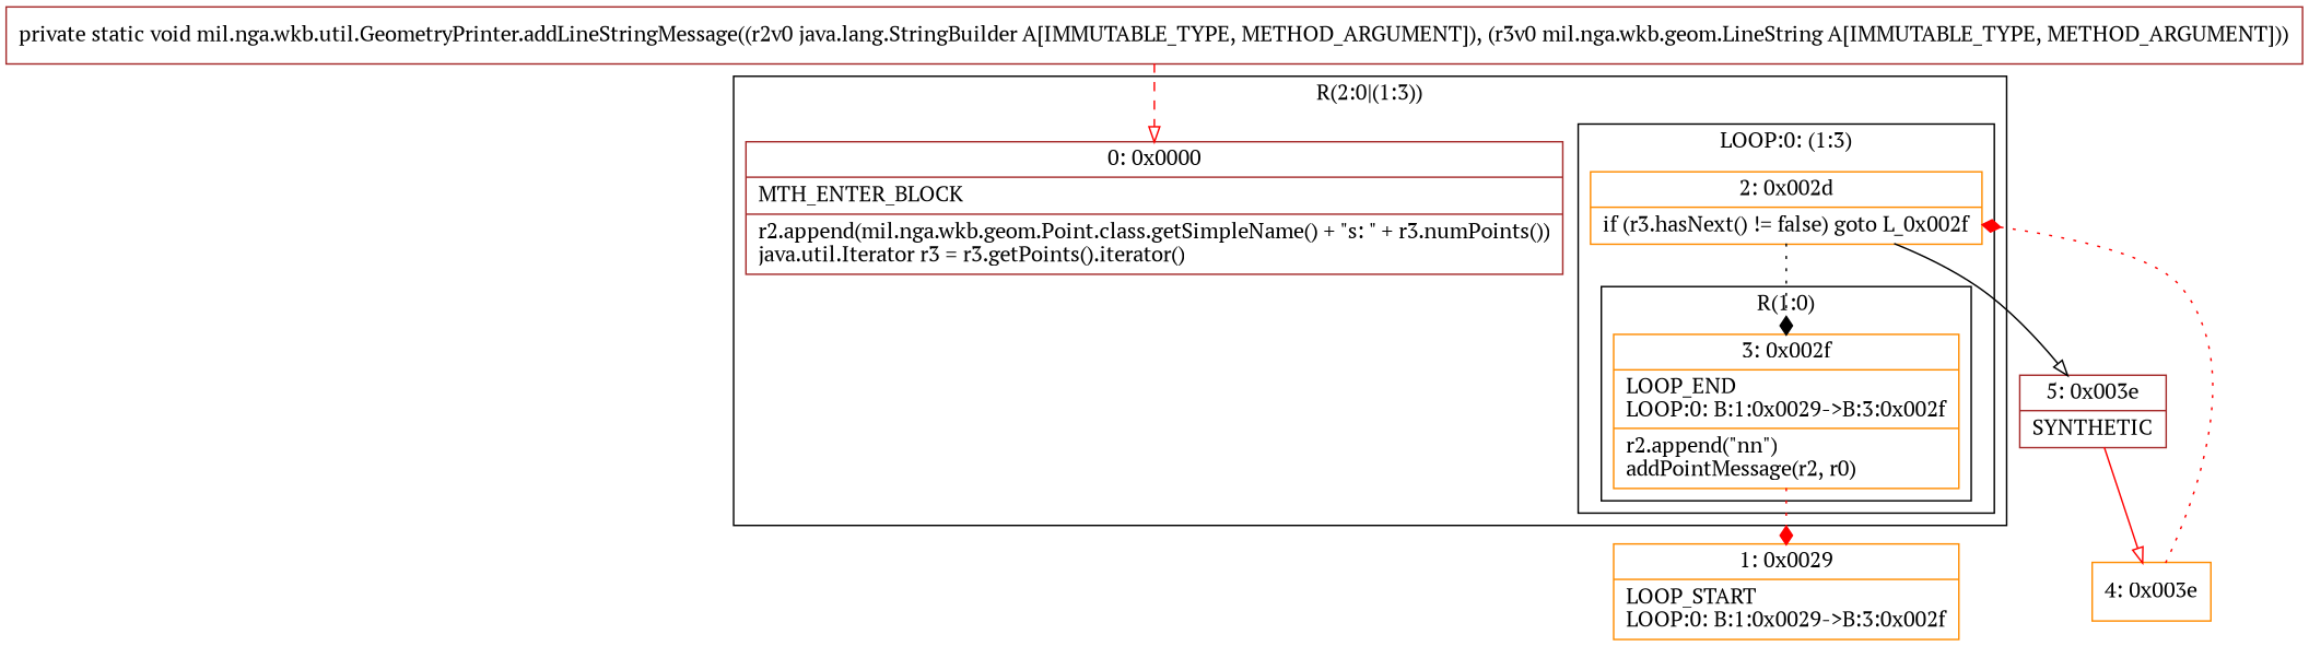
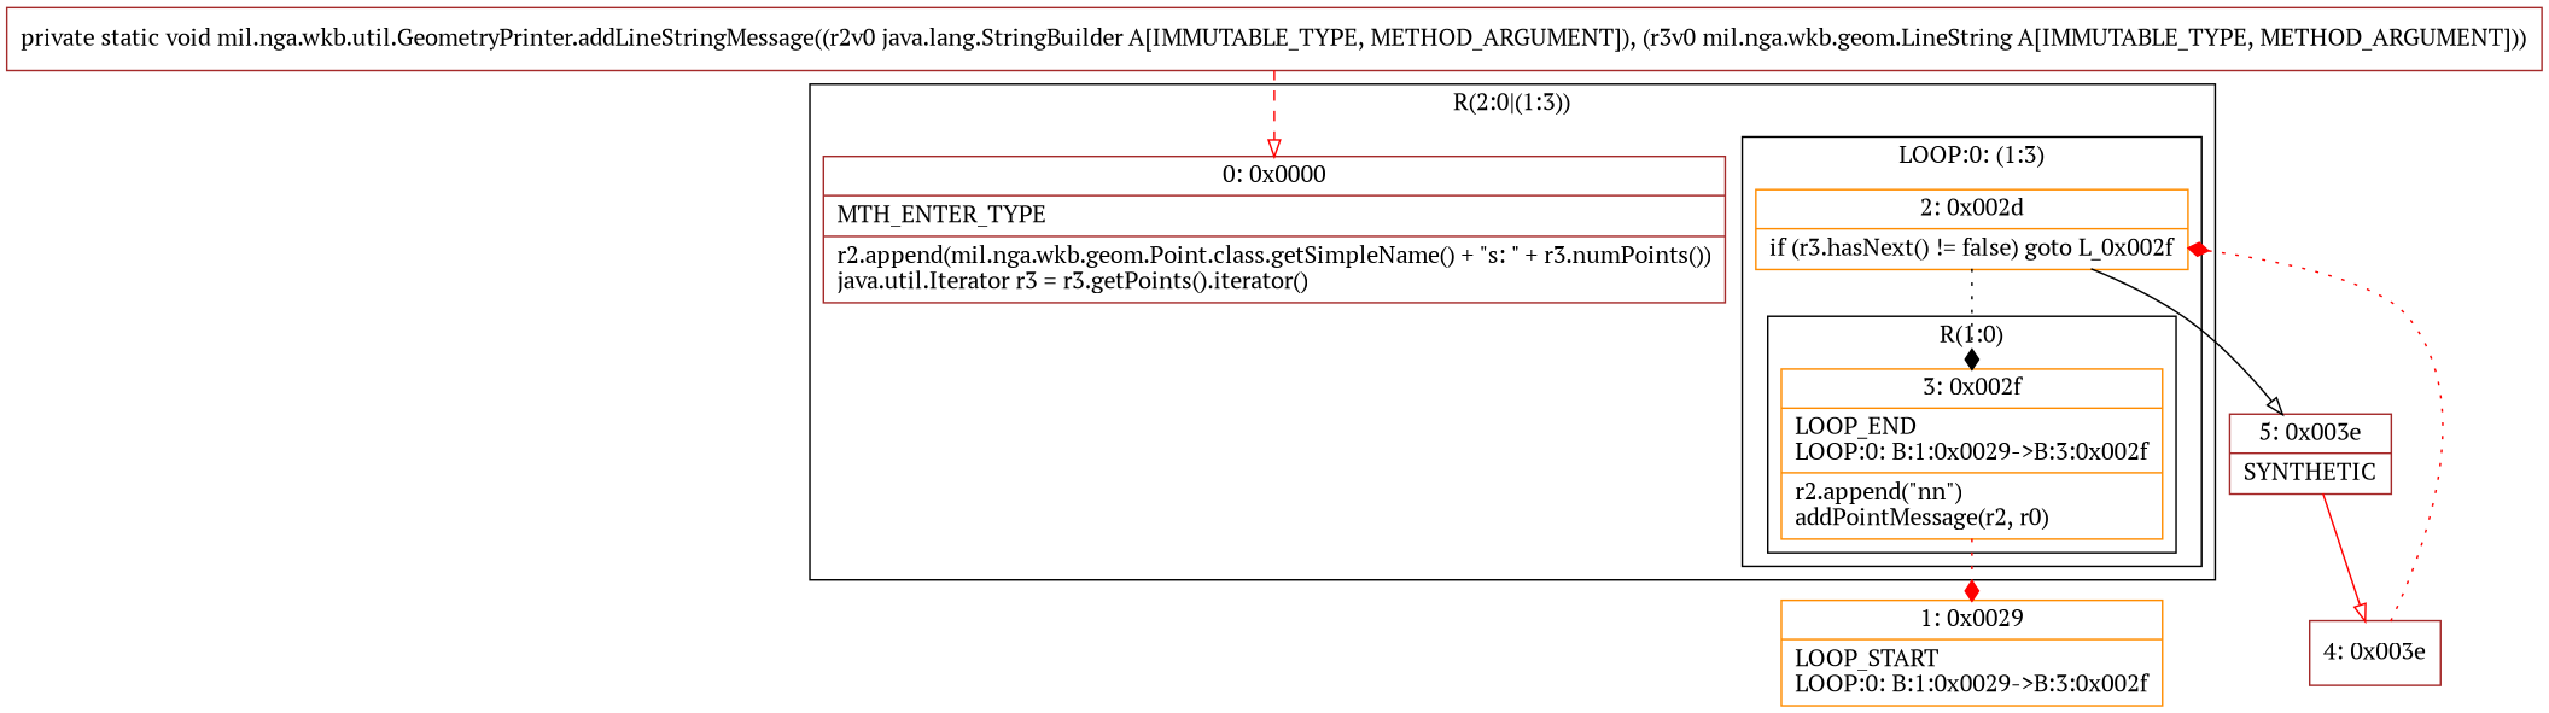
  digraph {
    fontname="PT Serif"
    node [color=brown fontname="PT Serif" shape=record]
    edge [arrowhead=diamond color=red fontname="PT Serif" style=dotted]
    n1 [color=darkorange label="{3\:\ 0x002f|LOOP_END\lLOOP:0: B:1:0x0029\-\>B:3:0x002f\l|r2.append(\"nn\")\laddPointMessage(r2, r0)\l}"]
    n2 [color=darkorange label="{2\:\ 0x002d|if (r3.hasNext() != false) goto L_0x002f\l}"]
-   n3 [label="{0\:\ 0x0000|MTH_ENTER_BLOCK\l|r2.append(mil.nga.wkb.geom.Point.class.getSimpleName() + \"s: \" + r3.numPoints())\ljava.util.Iterator r3 = r3.getPoints().iterator()\l}"]
+   n3 [label="{0\:\ 0x0000|MTH_ENTER_TYPE\l|r2.append(mil.nga.wkb.geom.Point.class.getSimpleName() + \"s: \" + r3.numPoints())\ljava.util.Iterator r3 = r3.getPoints().iterator()\l}"]
    n4 [color=darkorange label="{1\:\ 0x0029|LOOP_START\lLOOP:0: B:1:0x0029\-\>B:3:0x002f\l}"]
    n5 [label="{5\:\ 0x003e|SYNTHETIC\l}"]
-   n6 [color=darkorange label="{4\:\ 0x003e}"]
+   n6 [label="{4\:\ 0x003e}"]
    n7 [label="{private static void mil.nga.wkb.util.GeometryPrinter.addLineStringMessage((r2v0 java.lang.StringBuilder A[IMMUTABLE_TYPE, METHOD_ARGUMENT]), (r3v0 mil.nga.wkb.geom.LineString A[IMMUTABLE_TYPE, METHOD_ARGUMENT])) }"]
    subgraph cluster_1 {
      label="R(2:0|(1:3))"
      n3
      subgraph cluster_2 {
        label="LOOP:0: (1:3)"
        n2
        subgraph cluster_3 {
          label="R(1:0)"
          n1
        }
      }
    }
    n1 -> n4
    n2 -> n1 [color=black]
    n2 -> n5 [arrowhead=onormal color=black style=solid]
    n5 -> n6 [arrowhead=onormal style=solid]
    n6 -> n2
    n7 -> n3 [arrowhead=onormal style=dashed]
  }
